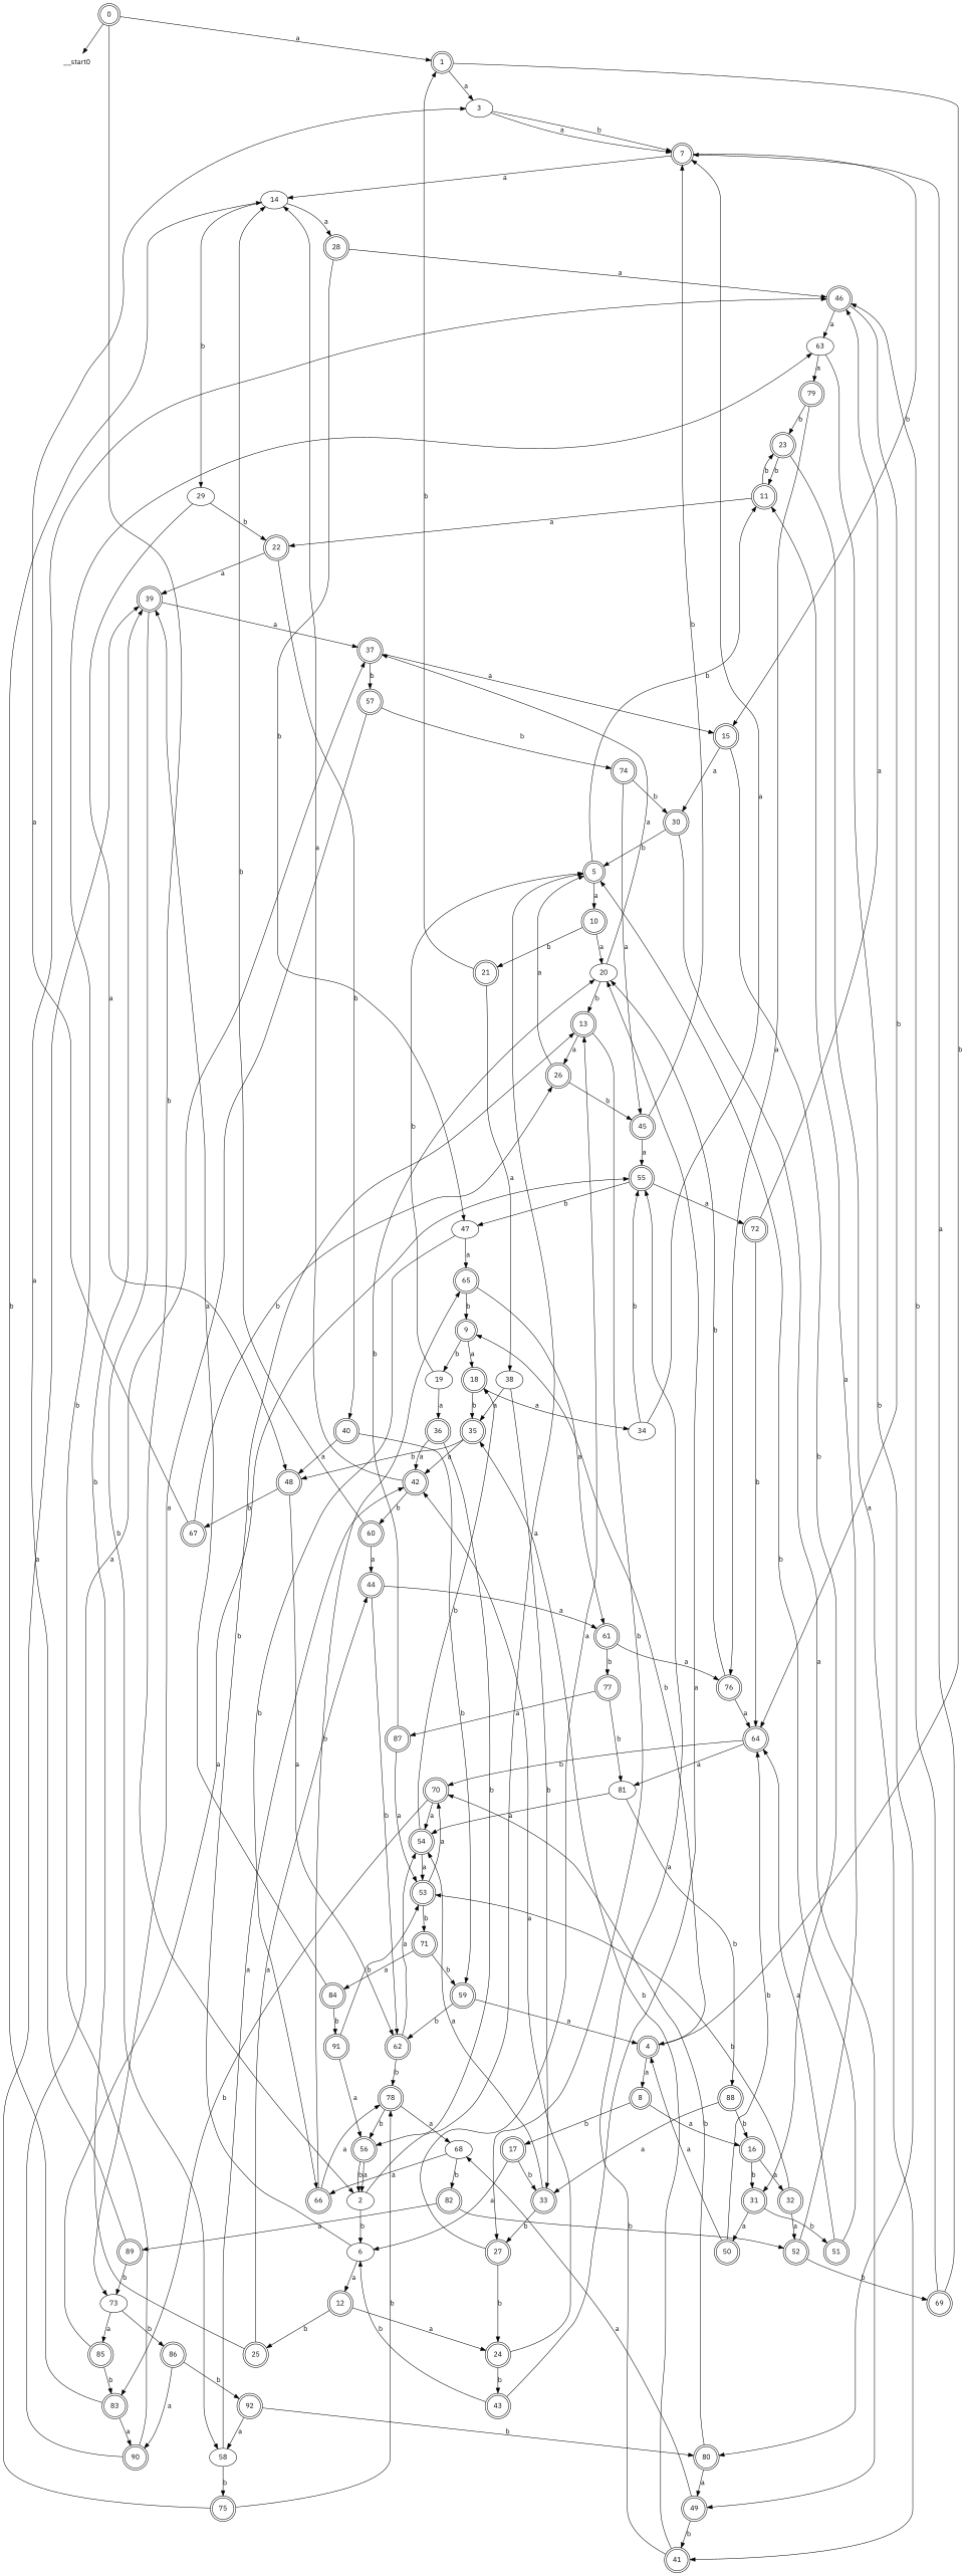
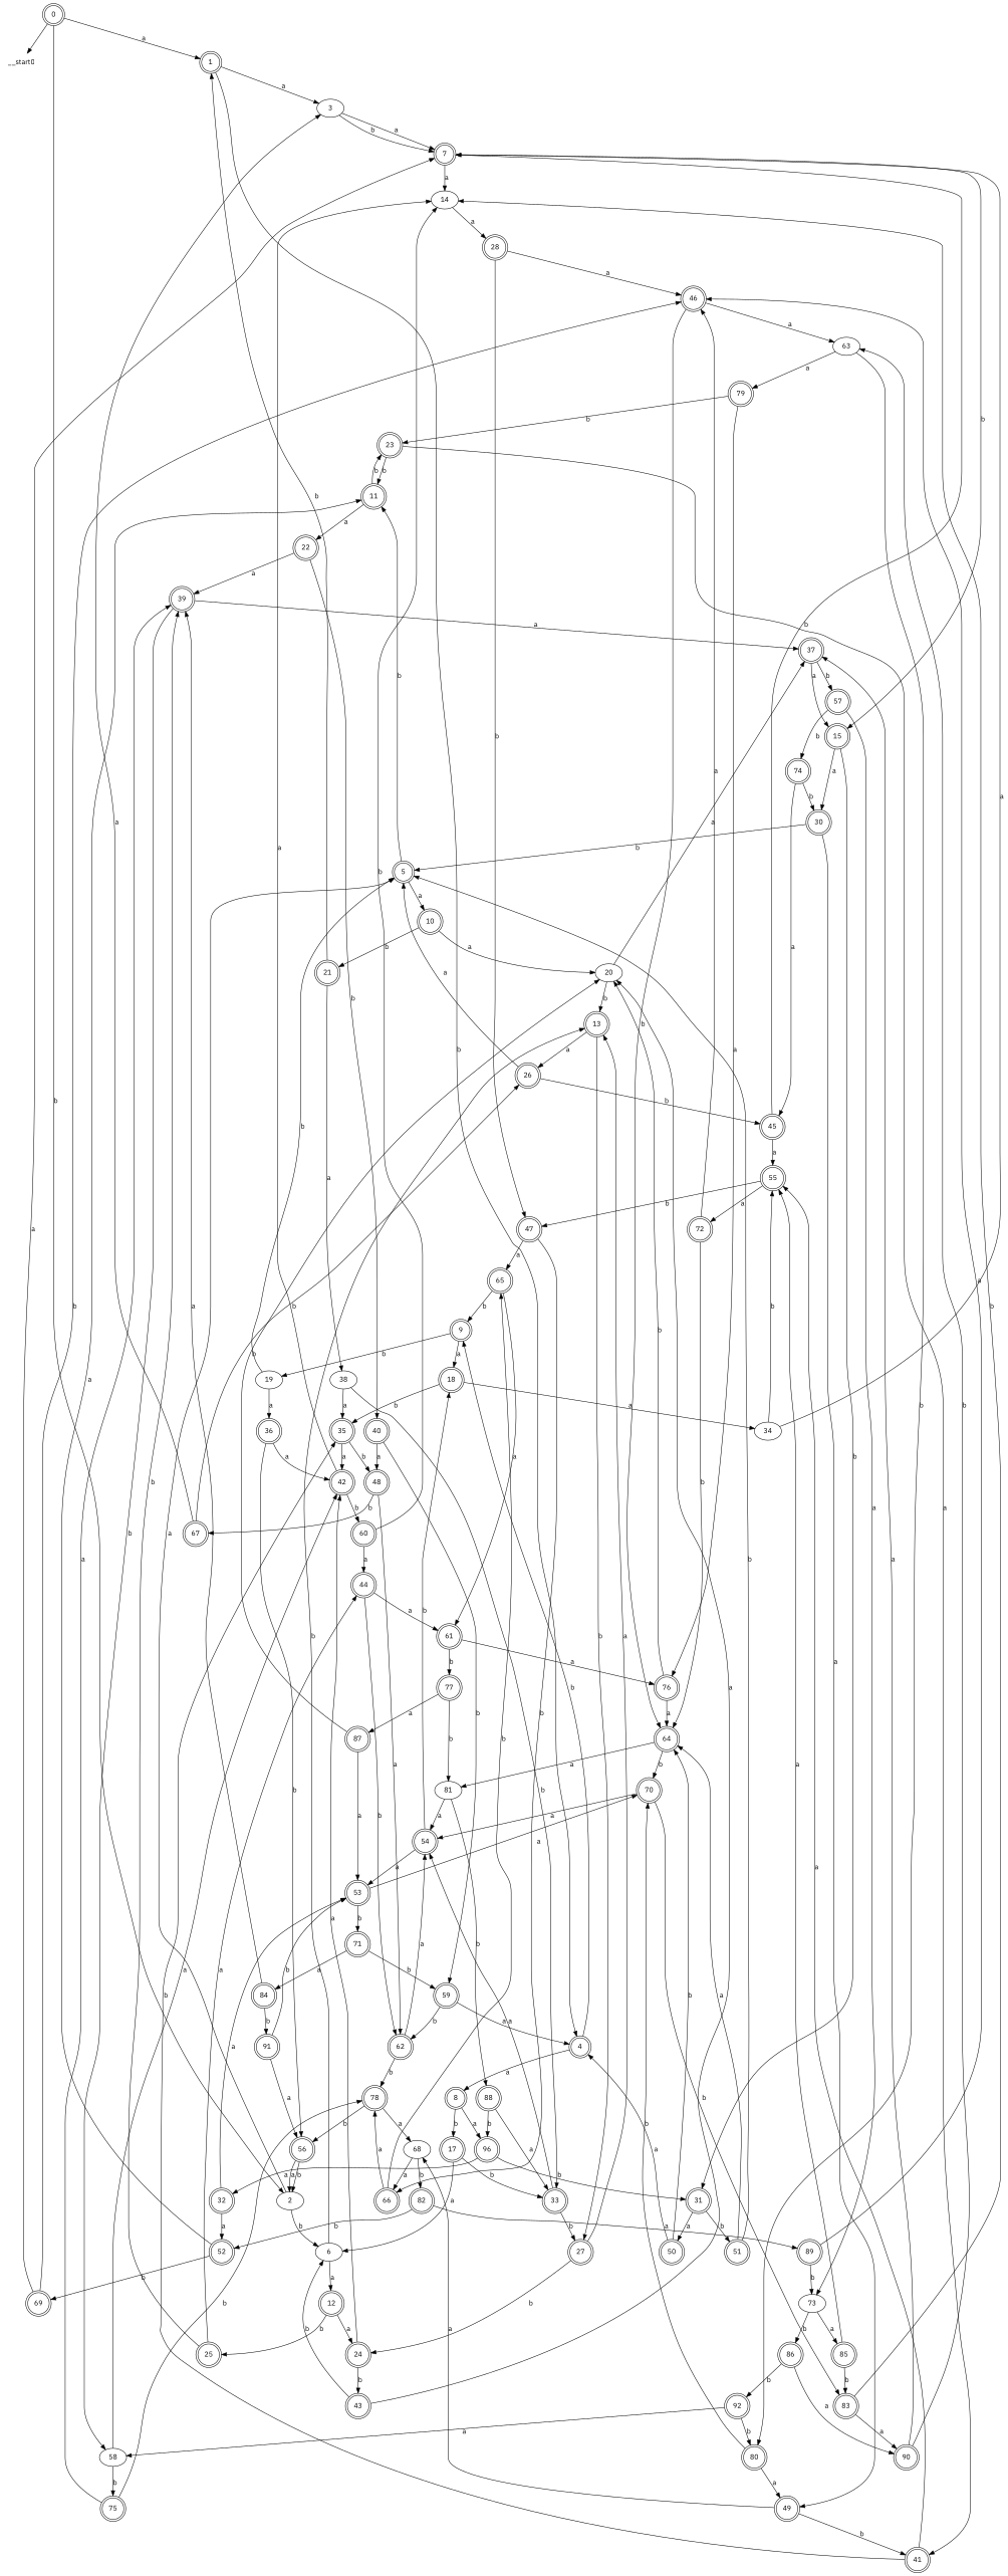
  digraph {
    fontname="IBM Plex Sans"
    node [fontname="IBM Plex Sans" shape=doublecircle]
    edge [fontname="IBM Plex Sans"]
    __start0 [shape=none]
    0
    1
    2 [shape=ellipse]
    3 [shape=""]
    4
    5
    6 [shape=""]
    7
    8
    9
    10
    11
    12
    13
    14 [shape=""]
    15
-   16
+   16 [label=96]
    17
    18
    19 [shape=""]
    20 [shape=""]
    21
    22
    23
    24
    25
    26
    27
    28
-   29 [shape=""]
    30
    31
    32
    33
    34 [shape=""]
    35
    36
    37
    38 [shape=""]
    39
    40
    41
    42
    43
    44
    45
    46
-   47 [shape=ellipse]
+   47
    48
    49
    50
    51
    52
    53
    54
    55
    56
    57
    58 [shape=""]
    59
    60
    61
    62
    63 [shape=""]
    64
    65
    66
    67
    68 [shape=""]
    69
    70
    71
    72
    73 [shape=""]
    74
    75
    76
    77
    78
    79
    80
    81 [shape=""]
    82
    83
    84
    85
    86
    87
    88
    89
    90
    91
    92
    0 -> __start0
    0 -> 1 [label=a]
    0 -> 2 [label=b]
    1 -> 3 [label=a]
    1 -> 4 [label=b]
    2 -> 5 [label=a]
    2 -> 6 [label=b]
    3 -> 7 [label=a]
    3 -> 7 [label=b]
    4 -> 8 [label=a]
    4 -> 9 [label=b]
    5 -> 10 [label=a]
    5 -> 11 [label=b]
    6 -> 12 [label=a]
    6 -> 13 [label=b]
    7 -> 14 [label=a]
    7 -> 15 [label=b]
    8 -> 16 [label=a]
    8 -> 17 [label=b]
    9 -> 18 [label=a]
    9 -> 19 [label=b]
    10 -> 20 [label=a]
    10 -> 21 [label=b]
    11 -> 22 [label=a]
    11 -> 23 [label=b]
    12 -> 24 [label=a]
    12 -> 25 [label=b]
    13 -> 26 [label=a]
    13 -> 27 [label=b]
    14 -> 28 [label=a]
-   14 -> 29 [label=b]
    15 -> 30 [label=a]
    15 -> 31 [label=b]
    16 -> 31 [label=b]
    16 -> 32 [label=a]
    17 -> 6 [label=a]
    17 -> 33 [label=b]
    18 -> 34 [label=a]
    18 -> 35 [label=b]
    19 -> 5 [label=b]
    19 -> 36 [label=a]
    20 -> 13 [label=b]
    20 -> 37 [label=a]
    21 -> 1 [label=b]
    21 -> 38 [label=a]
    22 -> 39 [label=a]
    22 -> 40 [label=b]
    23 -> 11 [label=b]
    23 -> 41 [label=a]
    24 -> 42 [label=a]
    24 -> 43 [label=b]
    25 -> 39 [label=b]
    25 -> 44 [label=a]
    26 -> 5 [label=a]
    26 -> 45 [label=b]
    27 -> 13 [label=a]
    27 -> 24 [label=b]
    28 -> 46 [label=a]
    28 -> 47 [label=b]
-   29 -> 22 [label=b]
-   29 -> 48 [label=a]
    30 -> 5 [label=b]
    30 -> 49 [label=a]
    31 -> 50 [label=a]
    31 -> 51 [label=b]
    32 -> 52 [label=a]
-   32 -> 53 [label=b]
+   32 -> 53 [label=a]
    33 -> 27 [label=b]
    33 -> 54 [label=a]
    34 -> 7 [label=a]
    34 -> 55 [label=b]
    35 -> 42 [label=a]
    35 -> 48 [label=b]
    36 -> 42 [label=a]
    36 -> 56 [label=b]
    37 -> 15 [label=a]
    37 -> 57 [label=b]
    38 -> 33 [label=b]
    38 -> 35 [label=a]
    39 -> 37 [label=a]
    39 -> 58 [label=b]
    40 -> 48 [label=a]
    40 -> 59 [label=b]
    41 -> 35 [label=b]
    41 -> 55 [label=a]
    42 -> 14 [label=a]
    42 -> 60 [label=b]
    43 -> 6 [label=b]
    43 -> 20 [label=a]
    44 -> 61 [label=a]
    44 -> 62 [label=b]
    45 -> 7 [label=b]
    45 -> 55 [label=a]
    46 -> 63 [label=a]
    46 -> 64 [label=b]
    47 -> 65 [label=a]
    47 -> 66 [label=b]
    48 -> 62 [label=a]
    48 -> 67 [label=b]
    49 -> 41 [label=b]
    49 -> 68 [label=a]
    50 -> 4 [label=a]
    50 -> 64 [label=b]
    51 -> 5 [label=b]
    51 -> 64 [label=a]
    52 -> 11 [label=a]
    52 -> 69 [label=b]
    53 -> 70 [label=a]
    53 -> 71 [label=b]
    54 -> 18 [label=b]
    54 -> 53 [label=a]
    55 -> 47 [label=b]
    55 -> 72 [label=a]
    56 -> 2 [label=a]
    56 -> 2 [label=b]
    57 -> 73 [label=a]
    57 -> 74 [label=b]
    58 -> 42 [label=a]
    58 -> 75 [label=b]
    59 -> 4 [label=a]
    59 -> 62 [label=b]
    60 -> 14 [label=b]
    60 -> 44 [label=a]
    61 -> 76 [label=a]
    61 -> 77 [label=b]
    62 -> 54 [label=a]
    62 -> 78 [label=b]
    63 -> 79 [label=a]
    63 -> 80 [label=b]
    64 -> 70 [label=b]
    64 -> 81 [label=a]
    65 -> 9 [label=b]
    65 -> 61 [label=a]
    66 -> 65 [label=b]
    66 -> 78 [label=a]
    67 -> 3 [label=a]
    67 -> 26 [label=b]
    68 -> 66 [label=a]
    68 -> 82 [label=b]
    69 -> 7 [label=a]
    69 -> 46 [label=b]
    70 -> 54 [label=a]
    70 -> 83 [label=b]
    71 -> 59 [label=b]
    71 -> 84 [label=a]
    72 -> 46 [label=a]
    72 -> 64 [label=b]
    73 -> 85 [label=a]
    73 -> 86 [label=b]
    74 -> 30 [label=b]
    74 -> 45 [label=a]
    75 -> 39 [label=a]
    75 -> 78 [label=b]
    76 -> 20 [label=b]
    76 -> 64 [label=a]
    77 -> 81 [label=b]
    77 -> 87 [label=a]
    78 -> 56 [label=b]
    78 -> 68 [label=a]
    79 -> 23 [label=b]
    79 -> 76 [label=a]
    80 -> 49 [label=a]
    80 -> 70 [label=b]
    81 -> 54 [label=a]
    81 -> 88 [label=b]
    82 -> 52 [label=b]
    82 -> 89 [label=a]
    83 -> 14 [label=b]
    83 -> 90 [label=a]
    84 -> 39 [label=a]
    84 -> 91 [label=b]
    85 -> 55 [label=a]
    85 -> 83 [label=b]
    86 -> 90 [label=a]
    86 -> 92 [label=b]
    87 -> 20 [label=b]
    87 -> 53 [label=a]
    88 -> 16 [label=b]
    88 -> 33 [label=a]
    89 -> 46 [label=a]
    89 -> 73 [label=b]
    90 -> 37 [label=a]
    90 -> 63 [label=b]
    91 -> 53 [label=b]
    91 -> 56 [label=a]
    92 -> 58 [label=a]
    92 -> 80 [label=b]
  }
